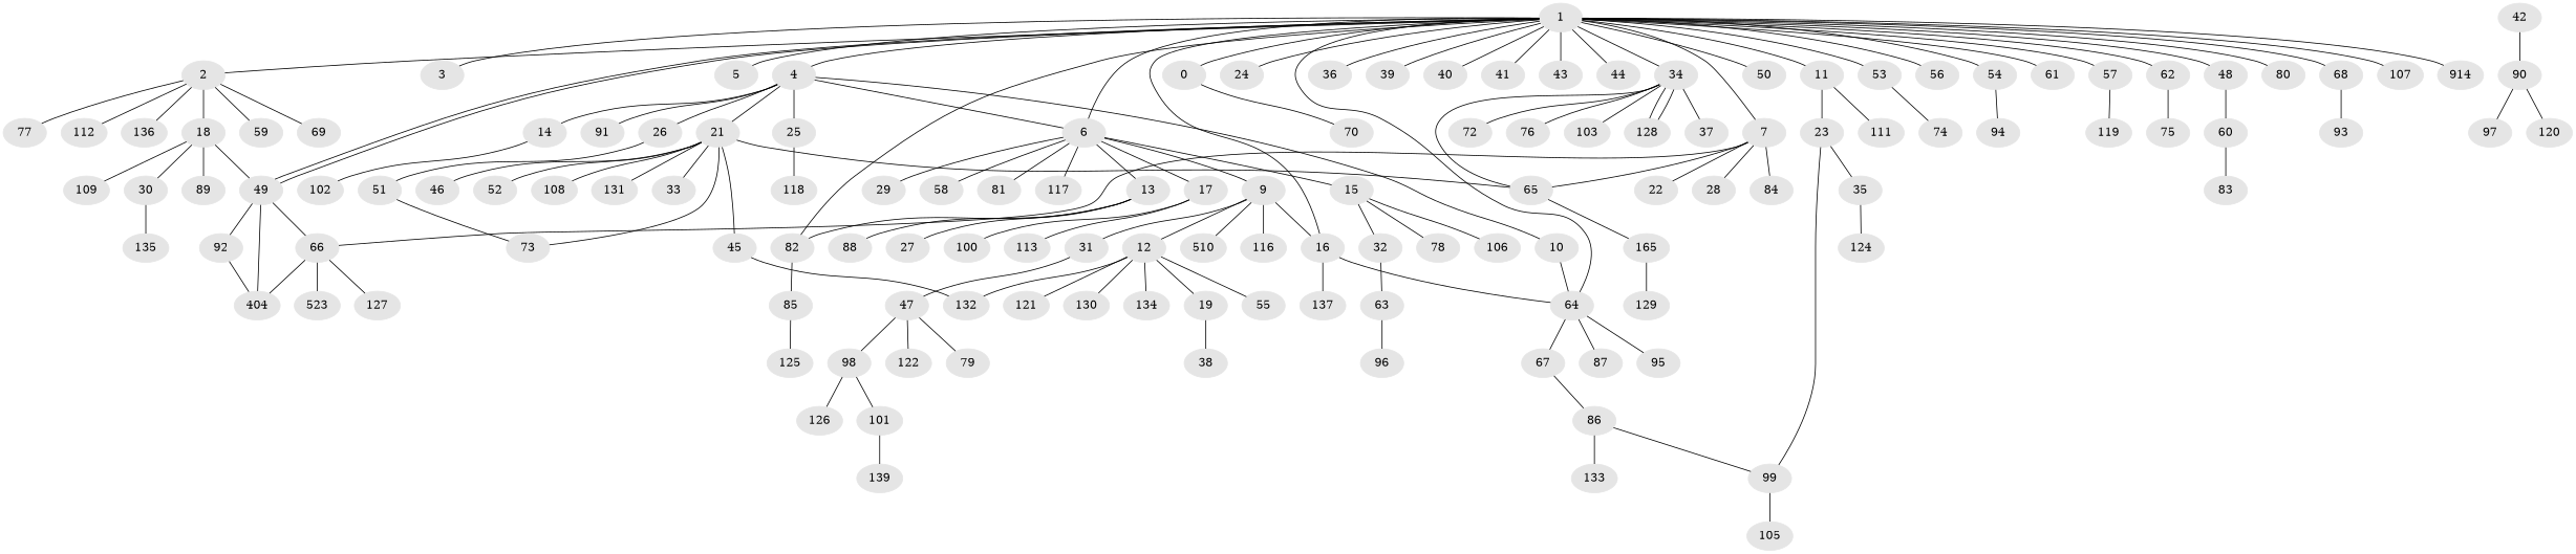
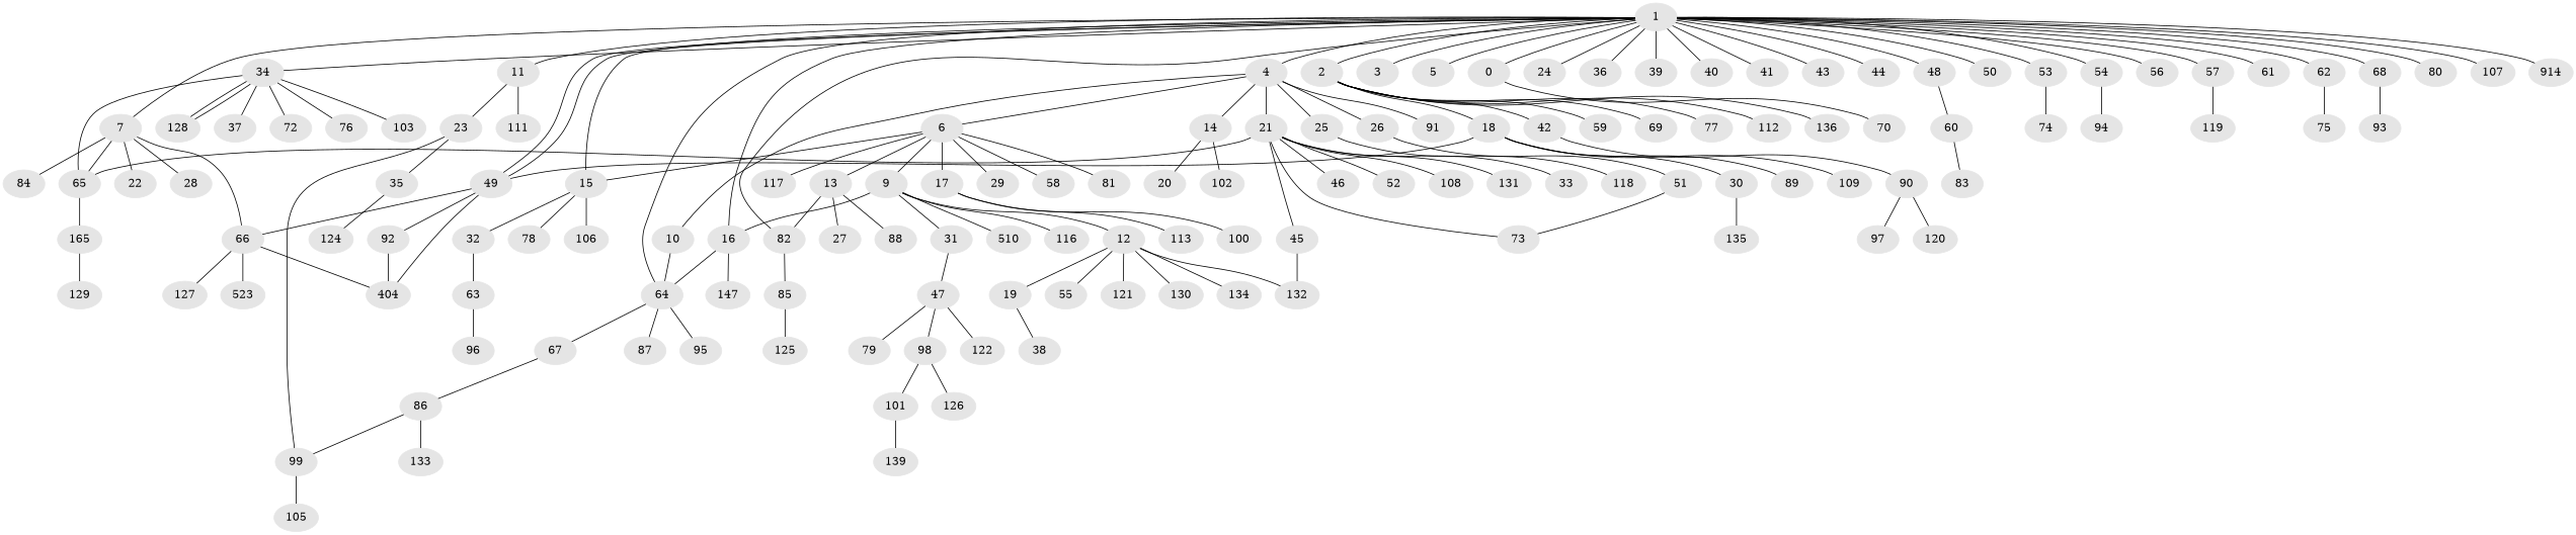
  graph {
    node [color=gray90 style=filled]
    1
    2
    3
    4
    5
    6
    7
    n8 [label=0]
    11
    16
    24
    34
    36
    39
    40
    41
    43
    44
    48
    49
    50
    53
    54
    56
    57
    61
    62
    64
    68
    80
    82
    107
    n33 [label=914]
    18
    42
    59
    69
    77
    112
    136
    10
    14
    21
    25
    26
    91
    9
    13
    15
    17
    29
    58
    81
    117
    22
    28
    65
    66
    84
    70
    23
    111
-   137
+   137 [label=147]
    37
    72
    76
    103
    128
    60
    92
    n71 [label=404]
    74
    94
    119
    75
    67
    87
    95
    93
    85
    30
    89
    109
    90
+   20
    102
    33
    45
    46
    52
    73
    108
    131
    118
    51
    12
    31
    n98 [label=510]
    116
    27
    88
    32
    78
    106
    100
    113
    n107 [label=165]
    n108 [label=523]
    127
    19
    55
    121
    130
    132
    134
    47
    35
    99
    38
    63
    135
    124
    105
    79
    98
    122
    96
    97
    120
    101
    126
    83
    86
    129
    133
    125
    n137 [label=139]
    1 -- 2
    1 -- 3
    1 -- 4
    1 -- 5
-   1 -- 6
+   1 -- 15
    1 -- 7
    1 -- n8
    1 -- 11
    1 -- 16
    1 -- 24
    1 -- 34
    1 -- 36
    1 -- 39
    1 -- 40
    1 -- 41
    1 -- 43
    1 -- 44
    1 -- 48
    1 -- 49
    1 -- 49
    1 -- 50
    1 -- 53
    1 -- 54
    1 -- 56
    1 -- 57
    1 -- 61
    1 -- 62
    1 -- 64
    1 -- 68
    1 -- 80
    1 -- 82
    1 -- 107
    1 -- n33
    2 -- 18
+   2 -- 42
    2 -- 59
    2 -- 69
    2 -- 77
    2 -- 112
    2 -- 136
    4 -- 6
    4 -- 10
    4 -- 14
    4 -- 21
    4 -- 25
    4 -- 26
    4 -- 91
    6 -- 9
    6 -- 13
    6 -- 15
    6 -- 17
    6 -- 29
    6 -- 58
    6 -- 81
    6 -- 117
    7 -- 22
    7 -- 28
    7 -- 65
    7 -- 66
    7 -- 84
    n8 -- 70
    11 -- 23
    11 -- 111
    16 -- 64
    16 -- 137
    34 -- 65
    34 -- 37
    34 -- 72
    34 -- 76
    34 -- 103
    34 -- 128
    34 -- 128
    48 -- 60
    49 -- 66
    49 -- 92
    49 -- n71
    53 -- 74
    54 -- 94
    57 -- 119
    62 -- 75
    64 -- 67
    64 -- 87
    64 -- 95
    68 -- 93
    82 -- 85
    18 -- 49
    18 -- 30
    18 -- 89
    18 -- 109
    42 -- 90
    10 -- 64
+   14 -- 20
    14 -- 102
    21 -- 65
    21 -- 33
    21 -- 45
    21 -- 46
    21 -- 52
    21 -- 73
    21 -- 108
    21 -- 131
    25 -- 118
    26 -- 51
    9 -- 16
    9 -- 12
    9 -- 31
    9 -- n98
    9 -- 116
    13 -- 82
    13 -- 27
    13 -- 88
    15 -- 32
    15 -- 78
    15 -- 106
    17 -- 100
    17 -- 113
    65 -- n107
    66 -- n71
    66 -- n108
    66 -- 127
    23 -- 35
    23 -- 99
    60 -- 83
    92 -- n71
    67 -- 86
    85 -- 125
    30 -- 135
    90 -- 97
    90 -- 120
    45 -- 132
    51 -- 73
    12 -- 19
    12 -- 55
    12 -- 121
    12 -- 130
    12 -- 132
    12 -- 134
    31 -- 47
    32 -- 63
    n107 -- 129
    19 -- 38
    47 -- 79
    47 -- 98
    47 -- 122
    35 -- 124
    99 -- 105
    63 -- 96
    98 -- 101
    98 -- 126
    101 -- n137
    86 -- 99
    86 -- 133
  }
